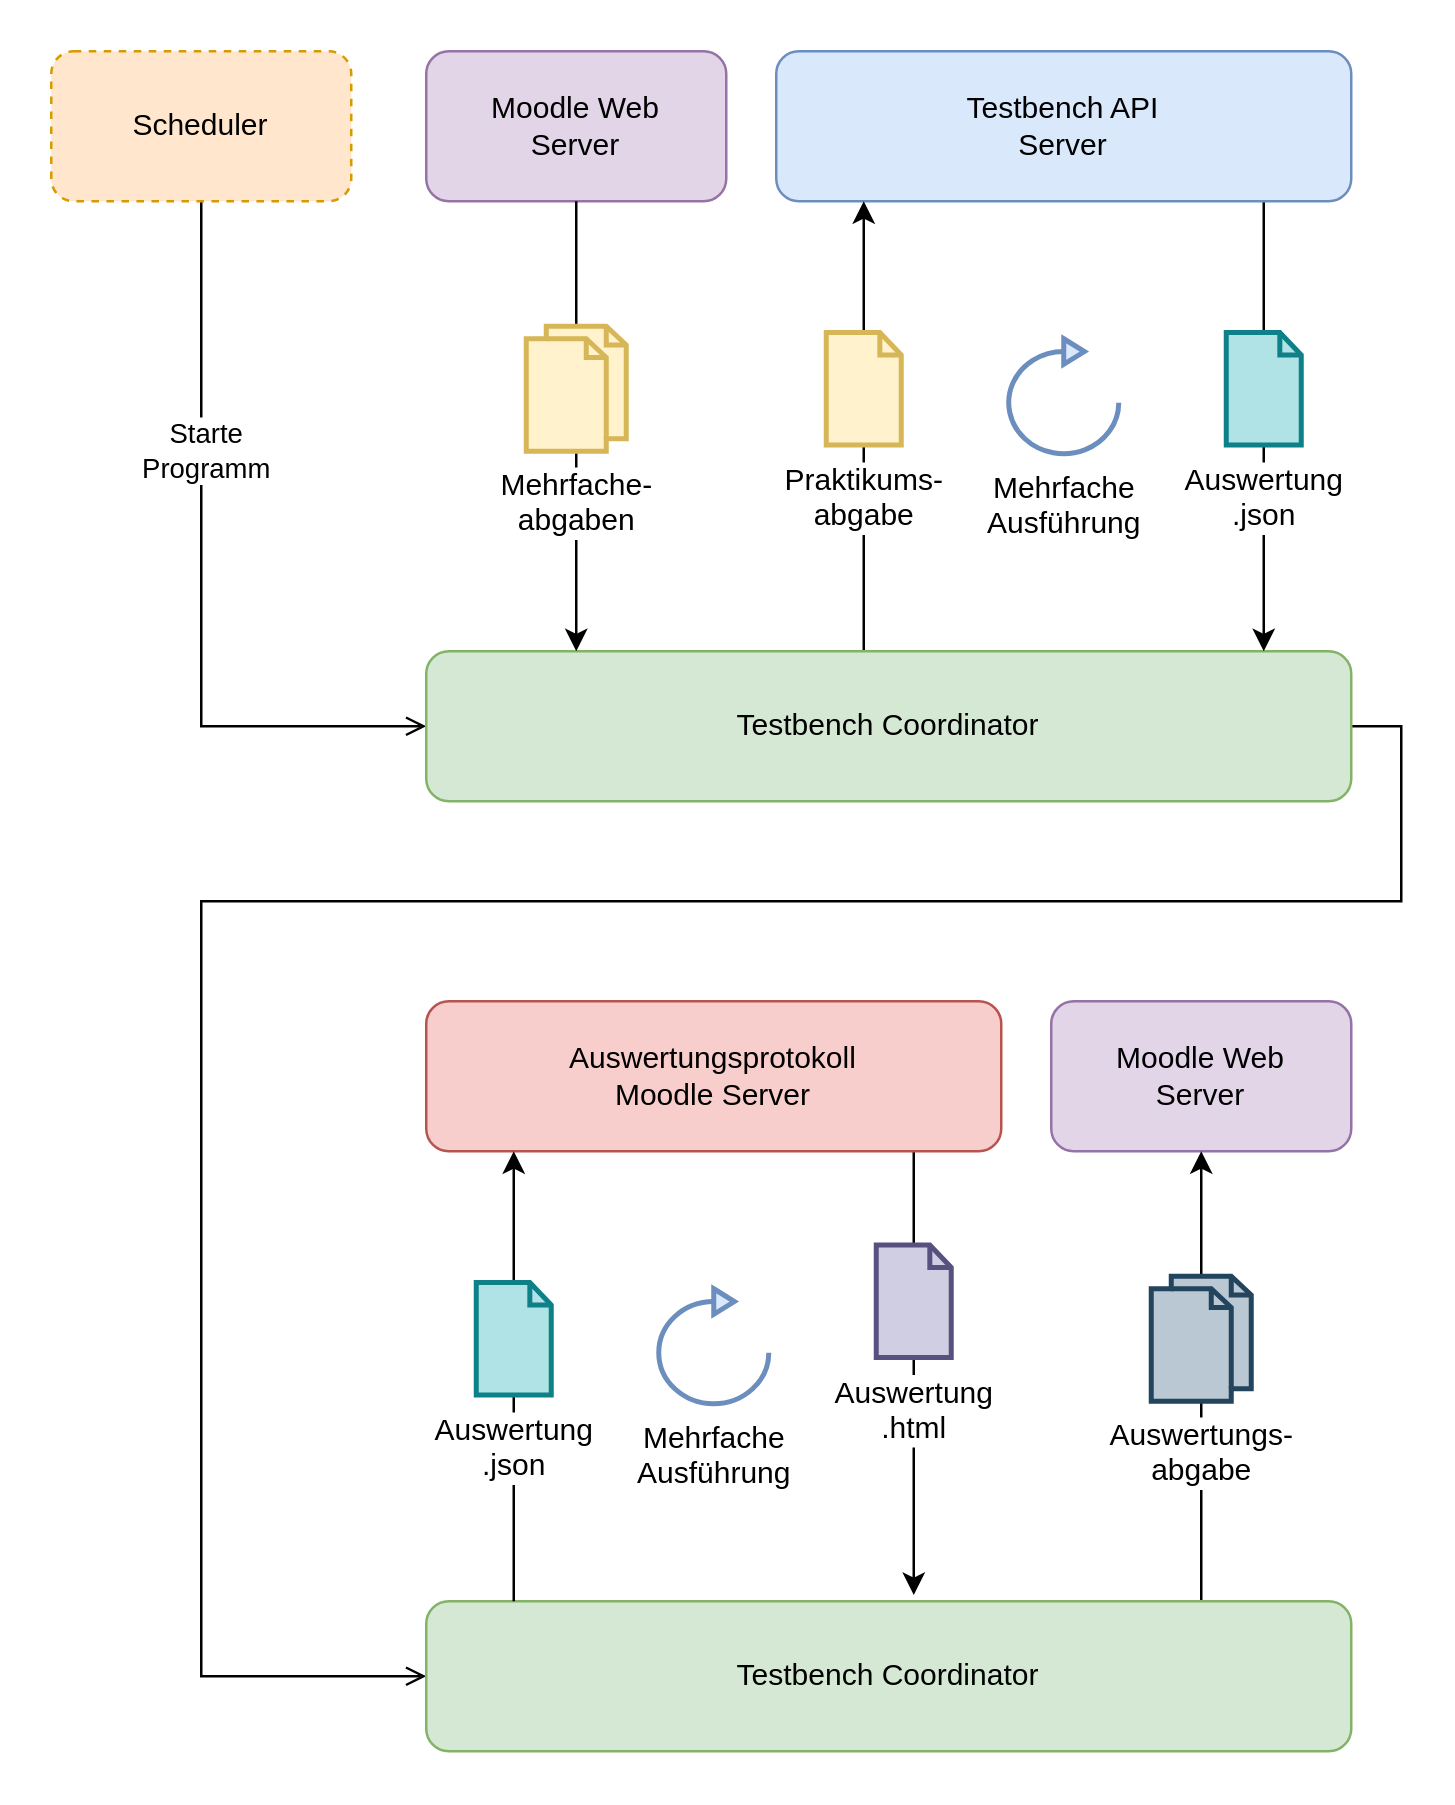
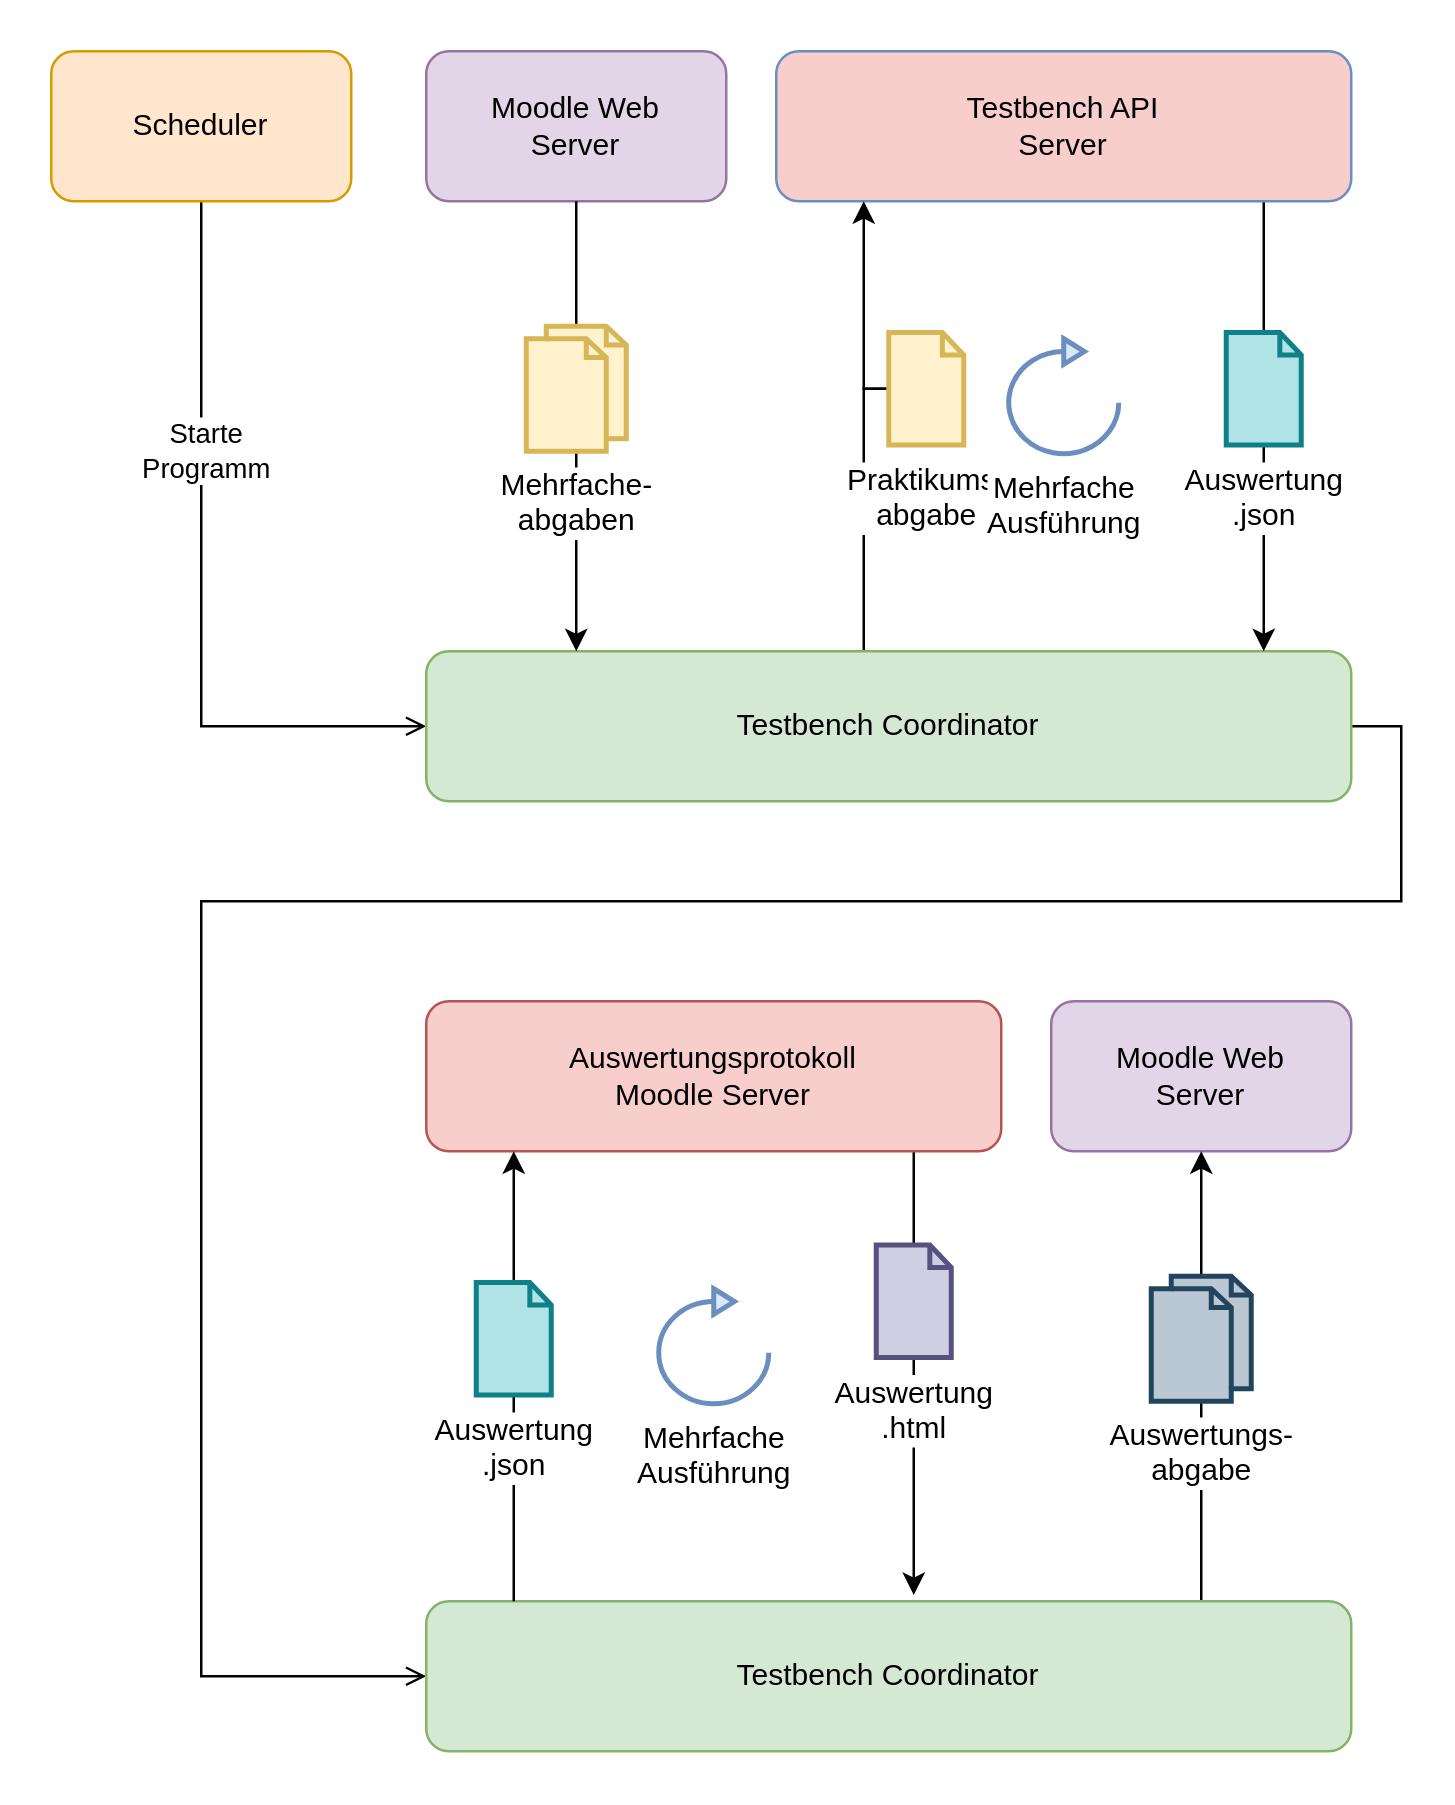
  <mxCell id="0" />
  <mxCell id="1" parent="0" />
  <mxCell id="2" style="edgeStyle=orthogonalEdgeStyle;rounded=0;orthogonalLoop=1;jettySize=auto;html=1;fontColor=#000000;startArrow=none;startFill=0;endArrow=open;endFill=0;" parent="1" source="4" target="7" edge="1"><mxGeometry relative="1" as="geometry"><Array as="points"><mxPoint x="80" y="290" /></Array></mxGeometry></mxCell>
  <mxCell id="3" value="Starte&lt;br&gt;Programm" style="edgeLabel;html=1;align=center;verticalAlign=middle;resizable=0;points=[];fontColor=#000000;" parent="2" vertex="1" connectable="0"><mxGeometry x="-0.339" y="1" relative="1" as="geometry"><mxPoint as="offset" /></mxGeometry></mxCell>
- <mxCell id="4" value="Scheduler" style="rounded=1;whiteSpace=wrap;html=1;fillColor=#ffe6cc;strokeColor=#d79b00;dashed=1;" parent="1" vertex="1"><mxGeometry x="20" y="20" width="120" height="60" as="geometry" /></mxCell>
+ <mxCell id="4" value="Scheduler" style="rounded=1;whiteSpace=wrap;html=1;fillColor=#ffe6cc;strokeColor=#d79b00;" parent="1" vertex="1"><mxGeometry x="20" y="20" width="120" height="60" as="geometry" /></mxCell>
  <mxCell id="5" style="edgeStyle=orthogonalEdgeStyle;rounded=0;orthogonalLoop=1;jettySize=auto;html=1;fontColor=#000000;startArrow=none;startFill=0;endArrow=none;endFill=0;" parent="1" target="15" edge="1"><mxGeometry relative="1" as="geometry"><mxPoint x="345" y="260" as="sourcePoint" /><Array as="points"><mxPoint x="345" y="240" /><mxPoint x="345" y="240" /></Array></mxGeometry></mxCell>
  <mxCell id="6" style="edgeStyle=orthogonalEdgeStyle;rounded=0;orthogonalLoop=1;jettySize=auto;html=1;fontColor=#000000;startArrow=none;startFill=0;endArrow=open;endFill=0;exitX=1;exitY=0.5;exitDx=0;exitDy=0;" parent="1" source="7" target="20" edge="1"><mxGeometry relative="1" as="geometry"><Array as="points"><mxPoint x="560" y="290" /><mxPoint x="560" y="360" /><mxPoint x="80" y="360" /><mxPoint x="80" y="670" /></Array></mxGeometry></mxCell>
  <mxCell id="7" value="Testbench Coordinator" style="rounded=1;whiteSpace=wrap;html=1;fillColor=#d5e8d4;strokeColor=#82b366;" parent="1" vertex="1"><mxGeometry x="170" y="260" width="370" height="60" as="geometry" /></mxCell>
  <mxCell id="8" value="Moodle Web&lt;br&gt;Server" style="rounded=1;whiteSpace=wrap;html=1;fillColor=#e1d5e7;strokeColor=#9673a6;" parent="1" vertex="1"><mxGeometry x="170" y="20" width="120" height="60" as="geometry" /></mxCell>
  <mxCell id="9" style="edgeStyle=orthogonalEdgeStyle;rounded=0;orthogonalLoop=1;jettySize=auto;html=1;fontColor=#000000;startArrow=none;startFill=0;endArrow=none;endFill=0;" parent="1" target="17" edge="1"><mxGeometry relative="1" as="geometry"><mxPoint x="505" y="80" as="sourcePoint" /><Array as="points"><mxPoint x="505" y="100" /><mxPoint x="505" y="100" /></Array></mxGeometry></mxCell>
- <mxCell id="10" value="Testbench API&lt;br&gt;Server" style="rounded=1;whiteSpace=wrap;html=1;fillColor=#dae8fc;strokeColor=#6c8ebf;" parent="1" vertex="1"><mxGeometry x="310" y="20" width="230" height="60" as="geometry" /></mxCell>
+ <mxCell id="10" value="Testbench API&lt;br&gt;Server" style="rounded=1;whiteSpace=wrap;html=1;fillColor=#f8cecc;strokeColor=#6c8ebf;" parent="1" vertex="1"><mxGeometry x="310" y="20" width="230" height="60" as="geometry" /></mxCell>
  <mxCell id="11" value="" style="endArrow=none;html=1;fontColor=#000000;" parent="1" source="13" edge="1"><mxGeometry width="50" height="50" relative="1" as="geometry"><mxPoint x="250" y="110" as="sourcePoint" /><mxPoint x="230" y="80" as="targetPoint" /></mxGeometry></mxCell>
  <mxCell id="12" style="edgeStyle=orthogonalEdgeStyle;rounded=0;orthogonalLoop=1;jettySize=auto;html=1;fontColor=#000000;" parent="1" source="13" target="7" edge="1"><mxGeometry relative="1" as="geometry"><Array as="points"><mxPoint x="230" y="230" /><mxPoint x="230" y="230" /></Array></mxGeometry></mxCell>
  <mxCell id="13" value="Mehrfache-&lt;br&gt;abgaben" style="html=1;verticalLabelPosition=bottom;align=center;labelBackgroundColor=#ffffff;verticalAlign=top;strokeWidth=2;strokeColor=#d6b656;shadow=0;dashed=0;shape=mxgraph.ios7.icons.documents;fillColor=#fff2cc;horizontal=1;" parent="1" vertex="1"><mxGeometry x="210" y="130" width="40" height="50" as="geometry" /></mxCell>
  <mxCell id="14" style="edgeStyle=orthogonalEdgeStyle;rounded=0;orthogonalLoop=1;jettySize=auto;html=1;fontColor=#000000;endArrow=classic;endFill=1;startArrow=none;startFill=0;" parent="1" source="15" edge="1"><mxGeometry relative="1" as="geometry"><mxPoint x="345" y="80" as="targetPoint" /><Array as="points"><mxPoint x="345" y="90" /><mxPoint x="345" y="90" /></Array></mxGeometry></mxCell>
- <mxCell id="15" value="Praktikums-&lt;br&gt;abgabe" style="html=1;verticalLabelPosition=bottom;align=center;labelBackgroundColor=#ffffff;verticalAlign=top;strokeWidth=2;strokeColor=#d6b656;shadow=0;dashed=0;shape=mxgraph.ios7.icons.document;fillColor=#fff2cc;" parent="1" vertex="1"><mxGeometry x="330" y="132.5" width="30" height="45" as="geometry" /></mxCell>
+ <mxCell id="15" value="Praktikums-&lt;br&gt;abgabe" style="html=1;verticalLabelPosition=bottom;align=center;labelBackgroundColor=#ffffff;verticalAlign=top;strokeWidth=2;strokeColor=#d6b656;shadow=0;dashed=0;shape=mxgraph.ios7.icons.document;fillColor=#fff2cc;" parent="1" vertex="1"><mxGeometry x="355" y="132.5" width="30" height="45" as="geometry" /></mxCell>
  <mxCell id="16" style="edgeStyle=orthogonalEdgeStyle;rounded=0;orthogonalLoop=1;jettySize=auto;html=1;fontColor=#000000;startArrow=none;startFill=0;endArrow=classic;endFill=1;" parent="1" source="17" edge="1"><mxGeometry relative="1" as="geometry"><mxPoint x="505" y="260" as="targetPoint" /><Array as="points"><mxPoint x="505" y="230" /><mxPoint x="505" y="230" /></Array></mxGeometry></mxCell>
  <mxCell id="17" value="Auswertung&lt;br&gt;.json" style="html=1;verticalLabelPosition=bottom;align=center;labelBackgroundColor=#ffffff;verticalAlign=top;strokeWidth=2;strokeColor=#0e8088;shadow=0;dashed=0;shape=mxgraph.ios7.icons.document;fillColor=#b0e3e6;" parent="1" vertex="1"><mxGeometry x="490" y="132.5" width="30" height="45" as="geometry" /></mxCell>
  <mxCell id="18" value="Mehrfache&lt;br&gt;Ausführung" style="html=1;verticalLabelPosition=bottom;align=center;labelBackgroundColor=#ffffff;verticalAlign=top;strokeWidth=2;strokeColor=#6c8ebf;shadow=0;dashed=0;shape=mxgraph.ios7.icons.reload;fillColor=#dae8fc;" parent="1" vertex="1"><mxGeometry x="403" y="135" width="44" height="46" as="geometry" /></mxCell>
  <mxCell id="19" style="edgeStyle=orthogonalEdgeStyle;rounded=0;orthogonalLoop=1;jettySize=auto;html=1;entryX=0.5;entryY=0.6;entryDx=0;entryDy=0;entryPerimeter=0;fontColor=#000000;endArrow=none;endFill=0;" parent="1" target="23" edge="1"><mxGeometry relative="1" as="geometry"><mxPoint x="480" y="640" as="sourcePoint" /><Array as="points"><mxPoint x="480" y="630" /><mxPoint x="480" y="630" /></Array></mxGeometry></mxCell>
  <mxCell id="20" value="Testbench Coordinator" style="rounded=1;whiteSpace=wrap;html=1;fillColor=#d5e8d4;strokeColor=#82b366;" parent="1" vertex="1"><mxGeometry x="170" y="640" width="370" height="60" as="geometry" /></mxCell>
  <mxCell id="21" value="Moodle Web&lt;br&gt;Server" style="rounded=1;whiteSpace=wrap;html=1;fillColor=#e1d5e7;strokeColor=#9673a6;" parent="1" vertex="1"><mxGeometry x="420" y="400" width="120" height="60" as="geometry" /></mxCell>
  <mxCell id="22" style="edgeStyle=orthogonalEdgeStyle;rounded=0;orthogonalLoop=1;jettySize=auto;html=1;fontColor=#000000;" parent="1" source="23" target="21" edge="1"><mxGeometry relative="1" as="geometry" /></mxCell>
  <mxCell id="23" value="Auswertungs-&lt;br&gt;abgabe" style="html=1;verticalLabelPosition=bottom;align=center;labelBackgroundColor=#ffffff;verticalAlign=top;strokeWidth=2;shadow=0;dashed=0;shape=mxgraph.ios7.icons.documents;horizontal=1;fillColor=#bac8d3;strokeColor=#23445d;" parent="1" vertex="1"><mxGeometry x="460" y="510" width="40" height="50" as="geometry" /></mxCell>
  <mxCell id="24" style="edgeStyle=orthogonalEdgeStyle;rounded=0;orthogonalLoop=1;jettySize=auto;html=1;fontColor=#000000;startArrow=none;startFill=0;endArrow=none;endFill=0;" parent="1" target="28" edge="1"><mxGeometry relative="1" as="geometry"><mxPoint x="205" y="640" as="sourcePoint" /><Array as="points"><mxPoint x="205" y="620" /><mxPoint x="205" y="620" /></Array></mxGeometry></mxCell>
  <mxCell id="25" style="edgeStyle=orthogonalEdgeStyle;rounded=0;orthogonalLoop=1;jettySize=auto;html=1;fontColor=#000000;startArrow=none;startFill=0;endArrow=none;endFill=0;" parent="1" target="30" edge="1"><mxGeometry relative="1" as="geometry"><mxPoint x="365" y="460" as="sourcePoint" /><Array as="points"><mxPoint x="365" y="480" /><mxPoint x="365" y="480" /></Array></mxGeometry></mxCell>
  <mxCell id="26" value="Auswertungsprotokoll&lt;br&gt;Moodle Server" style="rounded=1;whiteSpace=wrap;html=1;fillColor=#f8cecc;strokeColor=#b85450;" parent="1" vertex="1"><mxGeometry x="170" y="400" width="230" height="60" as="geometry" /></mxCell>
  <mxCell id="27" style="edgeStyle=orthogonalEdgeStyle;rounded=0;orthogonalLoop=1;jettySize=auto;html=1;fontColor=#000000;endArrow=classic;endFill=1;startArrow=none;startFill=0;" parent="1" source="28" edge="1"><mxGeometry relative="1" as="geometry"><mxPoint x="205" y="460" as="targetPoint" /><Array as="points"><mxPoint x="205" y="470" /><mxPoint x="205" y="470" /></Array></mxGeometry></mxCell>
  <mxCell id="28" value="Auswertung&lt;br&gt;.json" style="html=1;verticalLabelPosition=bottom;align=center;labelBackgroundColor=#ffffff;verticalAlign=top;strokeWidth=2;strokeColor=#0e8088;shadow=0;dashed=0;shape=mxgraph.ios7.icons.document;fillColor=#b0e3e6;" parent="1" vertex="1"><mxGeometry x="190" y="512.5" width="30" height="45" as="geometry" /></mxCell>
  <mxCell id="29" value="" style="edgeStyle=orthogonalEdgeStyle;rounded=0;orthogonalLoop=1;jettySize=auto;html=1;fontColor=#000000;startArrow=none;startFill=0;endArrow=classic;endFill=1;" parent="1" source="30" edge="1"><mxGeometry relative="1" as="geometry"><mxPoint x="365" y="637.5" as="targetPoint" /></mxGeometry></mxCell>
  <mxCell id="30" value="Auswertung&lt;br&gt;.html" style="html=1;verticalLabelPosition=bottom;align=center;labelBackgroundColor=#ffffff;verticalAlign=top;strokeWidth=2;strokeColor=#56517e;shadow=0;dashed=0;shape=mxgraph.ios7.icons.document;fillColor=#d0cee2;" parent="1" vertex="1"><mxGeometry x="350" y="497.5" width="30" height="45" as="geometry" /></mxCell>
  <mxCell id="31" value="Mehrfache&lt;br&gt;Ausführung" style="html=1;verticalLabelPosition=bottom;align=center;labelBackgroundColor=#ffffff;verticalAlign=top;strokeWidth=2;strokeColor=#6c8ebf;shadow=0;dashed=0;shape=mxgraph.ios7.icons.reload;fillColor=#dae8fc;" parent="1" vertex="1"><mxGeometry x="263" y="515" width="44" height="46" as="geometry" /></mxCell>
